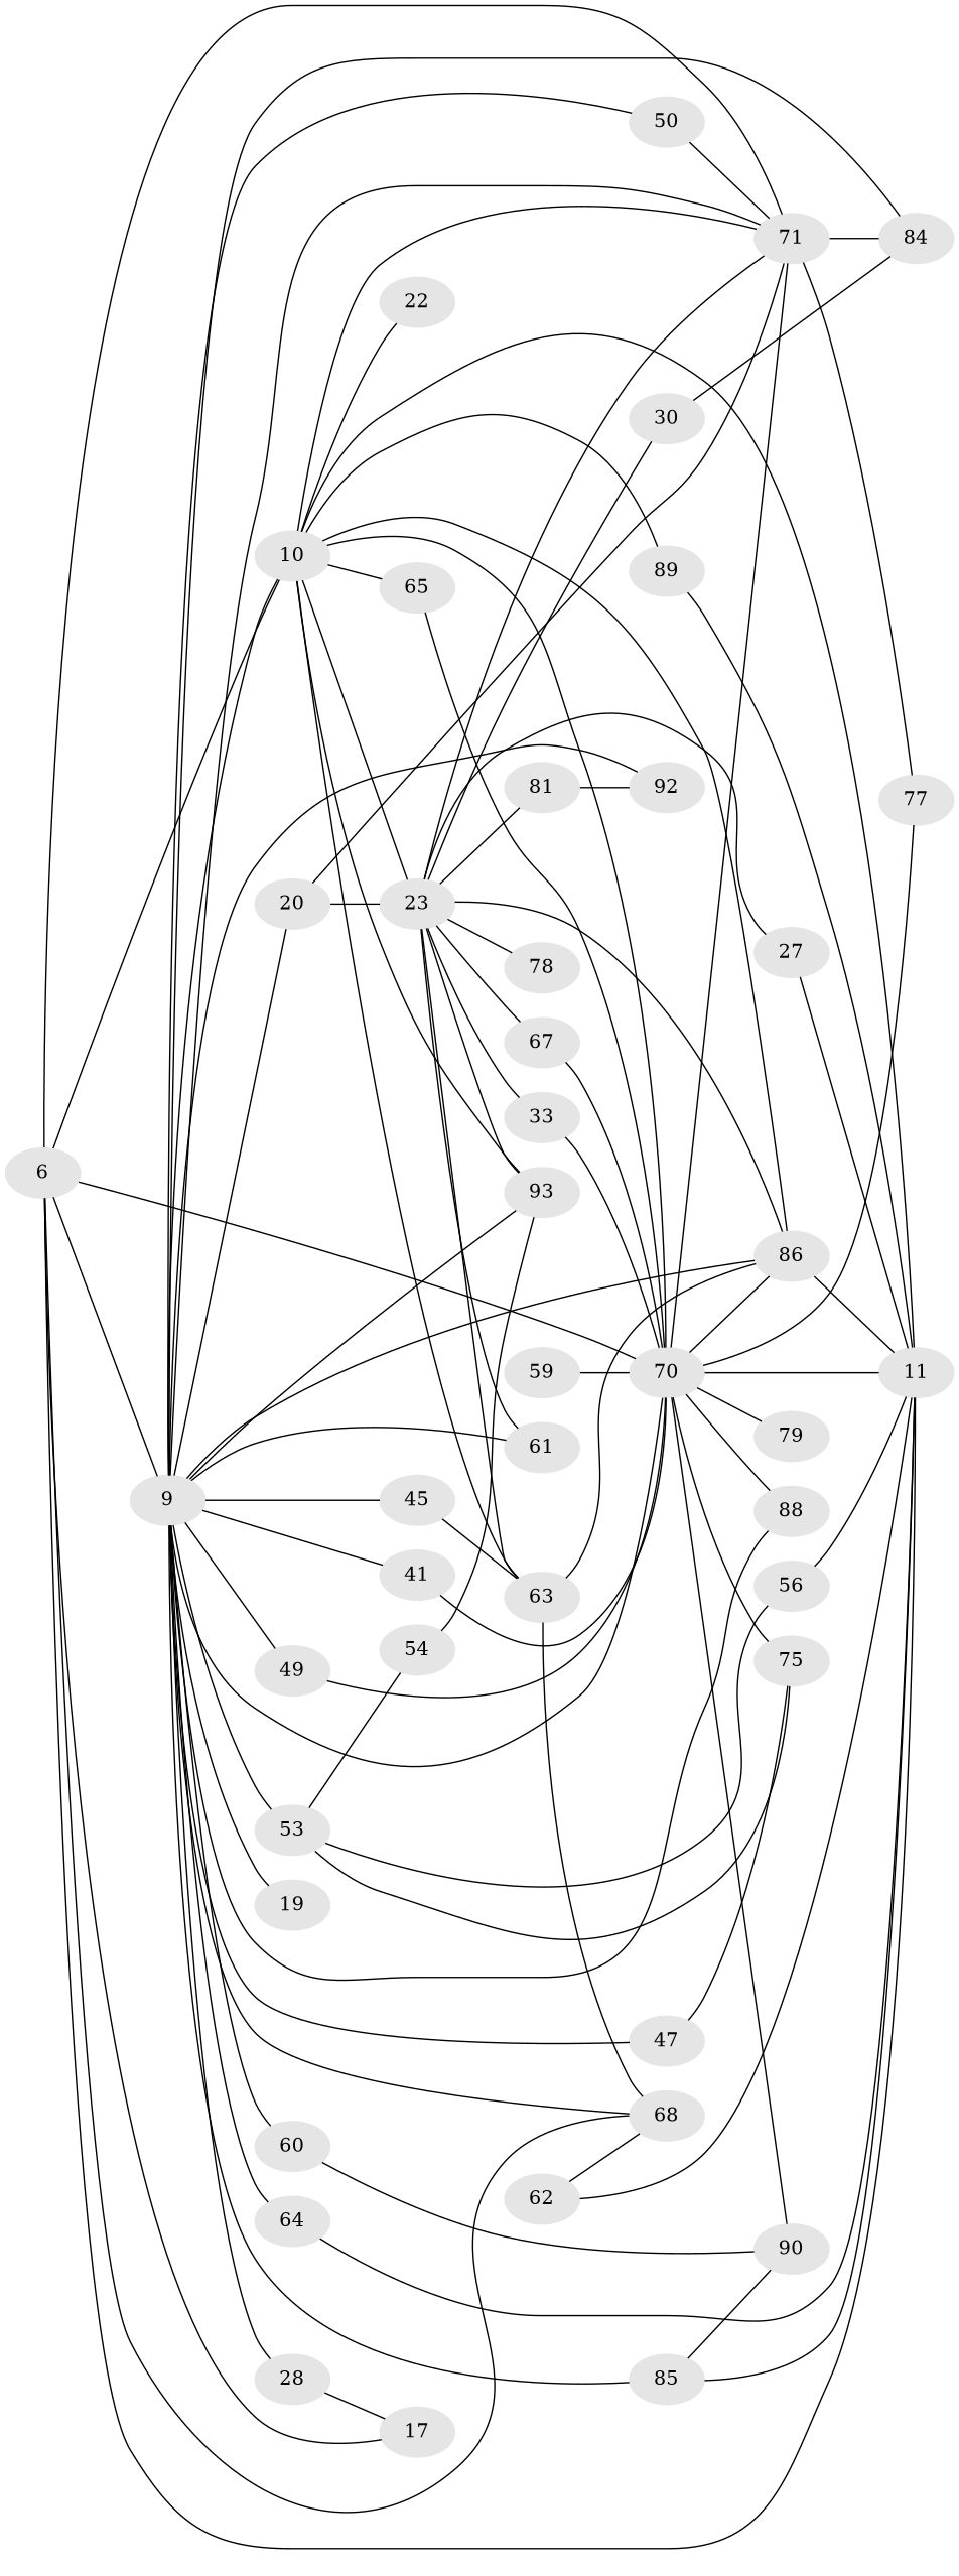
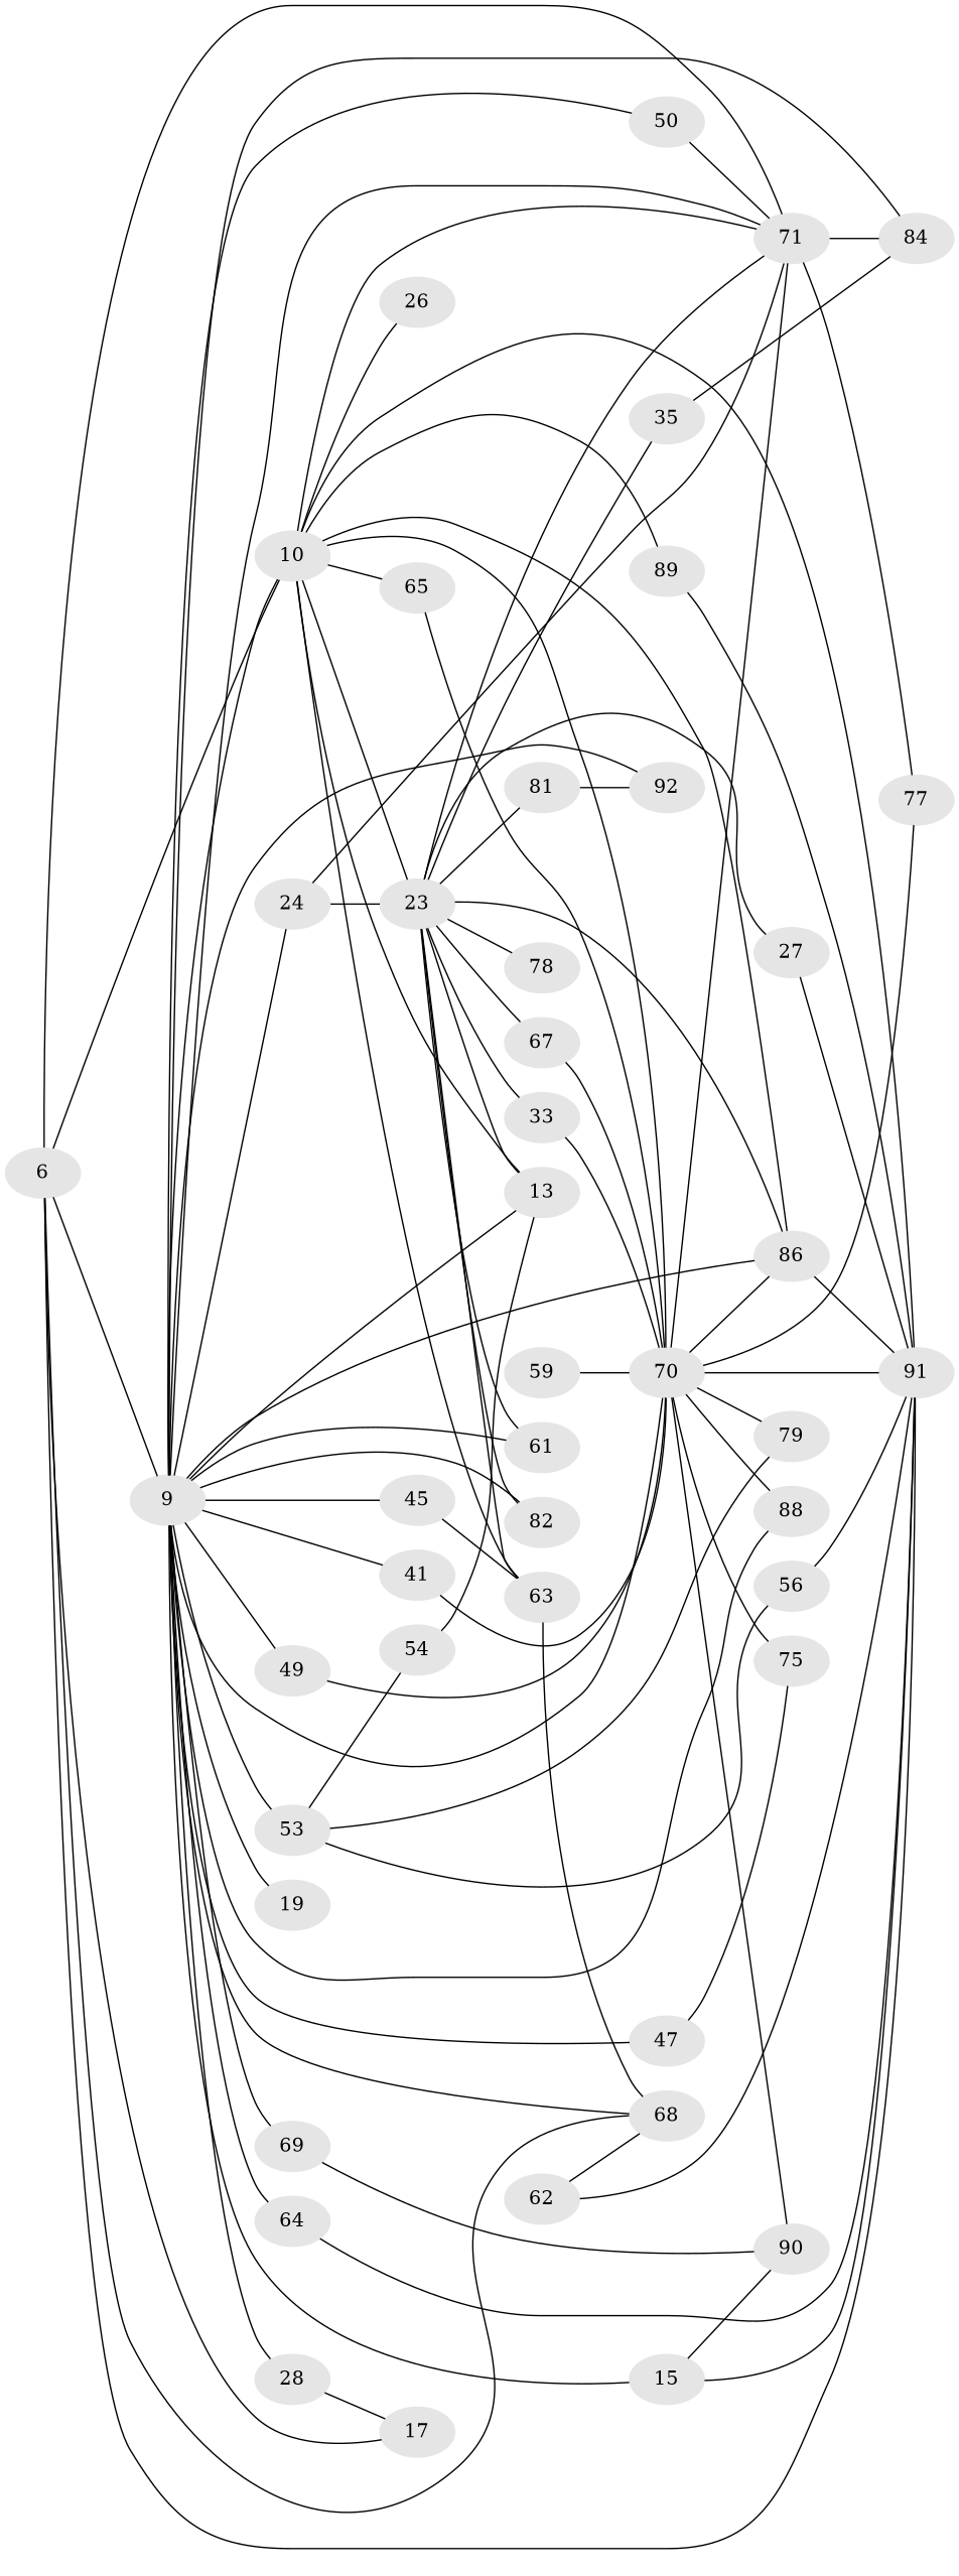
  graph {
    rankdir=LR
    node [color=gray90 style=filled]
    6 [super="+1"]
    9 [super="+8"]
    10 [super="+3"]
    68 [super="+57+51"]
    70 [super="+40+5"]
    71 [super="+14+7+18"]
    n7 [label=17]
-   91 [super="+58+12+83+80" label=11]
+   91 [super="+58+12+83+80"]
    19
-   20 [super="+15"]
+   20 [super="+15" label=24]
    28
    41
    45
    47
    49
    50
    53 [super="+43+29"]
-   60 [super="+42"]
+   60 [super="+42" label=69]
    61
    64 [super="+52"]
+   82
    84
-   85 [super="+36+69"]
+   85 [super="+36+69" label=15]
    86 [super="+55+76"]
    88 [super="+32"]
    92
-   93 [super="+39"]
-   22
+   93 [super="+39" label=13]
+   22 [label=26]
    23 [super="+17"]
    63 [super="+31"]
    65
    89
    90 [super="+72+34"]
    75 [super="+24"]
    79 [super="+30"]
    77
    54
    56
    27
    33
-   35 [label=30]
+   35
    67
    78
    81
    59
    62
    6 -- 9 [weight=4]
    6 -- 10 [weight=4]
    6 -- 68
-   6 -- 70 [weight=4]
    6 -- 71 [weight=5]
    6 -- n7
    6 -- 91
    9 -- 10 [weight=4]
    9 -- 68 [weight=3]
    9 -- 70 [weight=5]
    9 -- 71 [weight=5]
    9 -- 19
    9 -- 20
    9 -- 28 [weight=2]
    9 -- 41
    9 -- 45
    9 -- 47
    9 -- 49
    9 -- 50
    9 -- 53 [weight=3]
    9 -- 60 [weight=2]
    9 -- 61
    9 -- 64 [weight=2]
+   9 -- 82
    9 -- 84
    9 -- 85 [weight=2]
    9 -- 86 [weight=4]
    9 -- 88
    9 -- 92
    9 -- 93
    10 -- 70 [weight=4]
    10 -- 71 [weight=5]
    10 -- 91
    10 -- 86
    10 -- 93
    10 -- 22 [weight=2]
    10 -- 23
    10 -- 63 [weight=3]
    10 -- 65
    10 -- 89
    70 -- 71 [weight=6]
    70 -- 91 [weight=5]
    70 -- 86
    70 -- 88
    70 -- 90 [weight=2]
    70 -- 75 [weight=3]
    70 -- 79 [weight=2]
    70 -- 77
    71 -- 84
    71 -- 77
    20 -- 71
    20 -- 23
    28 -- n7
    41 -- 70
    45 -- 63
    47 -- 75
    49 -- 70
    50 -- 71
-   53 -- 75
+   53 -- 79
    53 -- 54
    53 -- 56
    60 -- 90
    64 -- 91
    85 -- 91
    85 -- 90
    86 -- 91
    23 -- 71
    23 -- 61
+   23 -- 82
    23 -- 86 [weight=2]
    23 -- 93
    23 -- 63
    23 -- 27 [weight=2]
    23 -- 33
    23 -- 35
    23 -- 67
    23 -- 78 [weight=2]
    23 -- 81 [weight=2]
    63 -- 68
-   63 -- 86
    65 -- 70
    89 -- 91
    54 -- 93
    56 -- 91
    27 -- 91 [weight=2]
    33 -- 70
    35 -- 84
    67 -- 70
    81 -- 92
    59 -- 70
    62 -- 68
    62 -- 91
  }
